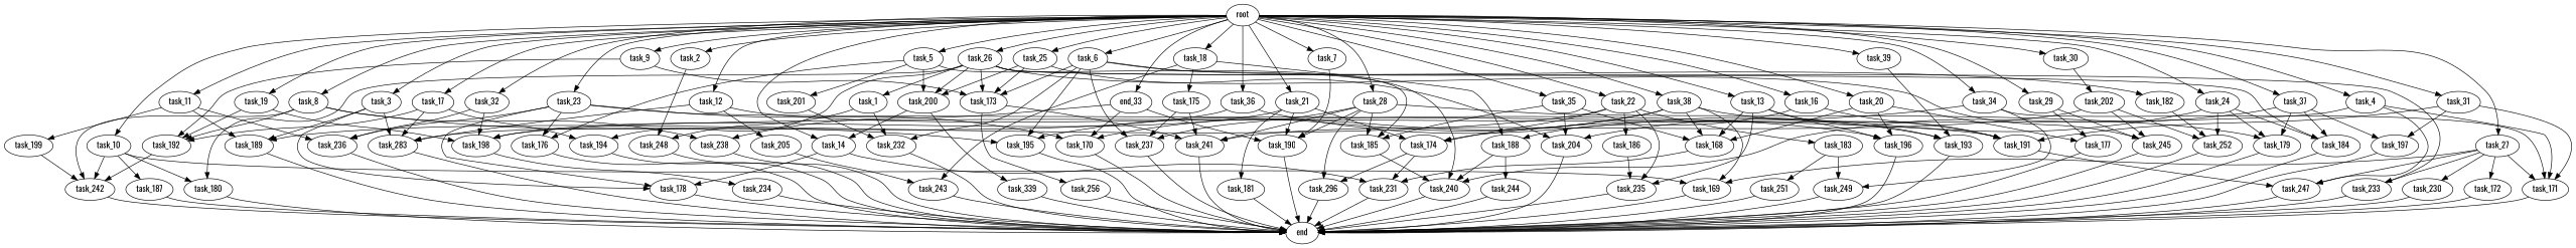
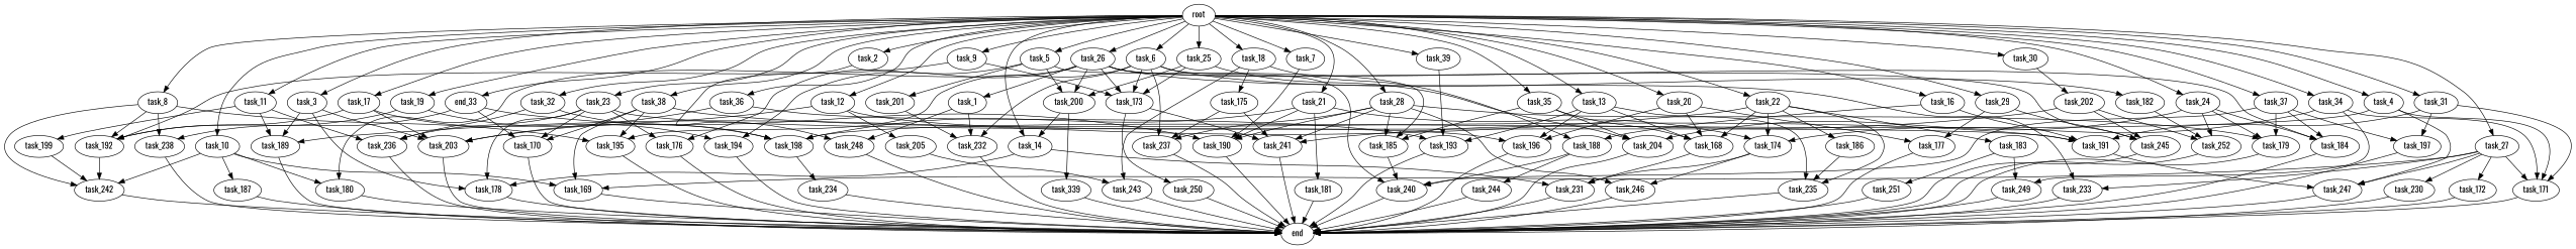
  digraph {
    fontname=Oswald
    node [fontname=Oswald]
    edge [fontname=Oswald]
    root
    task_2
    task_3
    task_4
    task_5
    task_6
    task_7
    task_8
    task_9
    task_10
    task_11
    task_12
    task_13
    task_14
    task_16
    task_17
    task_18
    task_19
    task_20
    task_21
    task_22
    task_23
    task_24
    task_25
    task_26
    task_27
    task_28
    task_29
    task_30
    task_31
    task_32
    n32 [label=end_33]
    task_34
    task_35
    task_36
    task_37
    task_38
    task_39
    task_1
    task_232
    task_248
    task_178
    task_189
-   task_203 [label=task_283]
+   task_203
    task_171
    task_198
    task_247
    task_176
    task_185
    task_200
    task_201
    task_173
    task_182
    task_195
    task_237
    task_240
    task_190
    task_192
    task_238
    task_242
    task_169
    task_180
    task_187
    task_199
    task_236
    task_196
    task_205
    task_168
    task_193
    task_235
    task_231
    task_188
    task_191
    task_194
    task_175
    task_243
    task_177
    task_174
    task_181
    task_183
    task_186
    task_170
    task_179
    task_184
    task_204
    task_252
    task_233
    task_245
    task_172
    task_230
    task_241
-   task_246 [label=task_296]
+   task_246
    task_202
    task_197
    task_249
    end
    task_234
    n98 [label=task_339]
-   task_250 [label=task_256]
+   task_250
    task_244
    task_251
    root -> task_2
    root -> task_3
    root -> task_4
    root -> task_5
    root -> task_6
    root -> task_7
    root -> task_8
    root -> task_9
    root -> task_10
    root -> task_11
    root -> task_12
    root -> task_13
    root -> task_14
    root -> task_16
    root -> task_17
    root -> task_18
    root -> task_19
    root -> task_20
    root -> task_21
    root -> task_22
    root -> task_23
    root -> task_24
    root -> task_25
    root -> task_26
    root -> task_27
    root -> task_28
    root -> task_29
    root -> task_30
    root -> task_31
    root -> task_32
    root -> n32
    root -> task_34
    root -> task_35
    root -> task_36
    root -> task_37
    root -> task_38
    root -> task_39
    task_2 -> task_248
    task_3 -> task_178
    task_3 -> task_189
    task_3 -> task_203
    task_4 -> task_171
    task_4 -> task_198
    task_4 -> task_247
    task_5 -> task_176
    task_5 -> task_185
    task_5 -> task_200
    task_5 -> task_201
    task_6 -> task_232
    task_6 -> task_173
    task_6 -> task_182
    task_6 -> task_195
    task_6 -> task_237
    task_6 -> task_240
    task_7 -> task_190
    task_8 -> task_195
    task_8 -> task_192
    task_8 -> task_238
    task_8 -> task_242
    task_9 -> task_173
    task_9 -> task_192
    task_10 -> task_242
    task_10 -> task_169
    task_10 -> task_180
    task_10 -> task_187
    task_11 -> task_189
    task_11 -> task_199
    task_11 -> task_236
    task_12 -> task_203
    task_12 -> task_196
    task_12 -> task_205
    task_13 -> task_196
    task_13 -> task_168
    task_13 -> task_193
    task_13 -> task_235
    task_14 -> task_178
    task_14 -> task_231
    task_16 -> task_188
    task_16 -> task_191
    task_17 -> task_203
    task_17 -> task_192
    task_17 -> task_194
    task_18 -> task_188
    task_18 -> task_175
    task_18 -> task_243
    task_19 -> task_198
    task_19 -> task_192
    task_20 -> task_196
    task_20 -> task_168
    task_20 -> task_177
    task_21 -> task_198
    task_21 -> task_190
    task_21 -> task_174
    task_21 -> task_181
    task_22 -> task_189
    task_22 -> task_235
    task_22 -> task_174
    task_22 -> task_183
    task_22 -> task_186
    task_23 -> task_178
    task_23 -> task_176
    task_23 -> task_236
    task_23 -> task_191
    task_23 -> task_170
    task_24 -> task_179
    task_24 -> task_184
    task_24 -> task_204
    task_24 -> task_252
    task_25 -> task_200
    task_25 -> task_173
    task_25 -> task_204
    task_26 -> task_1
    task_26 -> task_200
    task_26 -> task_173
    task_26 -> task_180
    task_26 -> task_194
    task_26 -> task_184
    task_26 -> task_233
    task_26 -> task_245
    task_27 -> task_171
    task_27 -> task_247
    task_27 -> task_169
    task_27 -> task_233
    task_27 -> task_172
    task_27 -> task_230
    task_28 -> task_185
    task_28 -> task_237
    task_28 -> task_190
    task_28 -> task_179
    task_28 -> task_241
    task_28 -> task_246
    task_29 -> task_177
    task_29 -> task_245
    task_30 -> task_202
    task_31 -> task_171
    task_31 -> task_191
    task_31 -> task_197
    task_32 -> task_198
    task_32 -> task_236
    n32 -> task_190
    n32 -> task_238
    n32 -> task_170
    task_34 -> task_171
    task_34 -> task_174
    task_34 -> task_249
    task_35 -> task_185
    task_35 -> task_168
    task_35 -> task_204
    task_36 -> task_203
    task_36 -> task_193
    task_37 -> task_240
    task_37 -> task_179
    task_37 -> task_184
    task_37 -> task_197
    task_38 -> task_195
    task_38 -> task_169
-   task_38 -> task_168
+   task_22 -> task_168
    task_38 -> task_191
    task_38 -> task_170
    task_39 -> task_193
    task_1 -> task_232
    task_1 -> task_248
    task_232 -> end
    task_248 -> end
    task_178 -> end
    task_189 -> end
    task_203 -> end
    task_171 -> end
    task_198 -> task_234
    task_247 -> end
    task_176 -> end
    task_185 -> task_240
    task_200 -> task_14
    task_200 -> n98
    task_201 -> task_232
    task_173 -> task_241
    task_173 -> task_250
    task_182 -> task_252
    task_195 -> end
    task_237 -> end
    task_240 -> end
    task_190 -> end
    task_192 -> task_242
    task_238 -> end
    task_242 -> end
    task_169 -> end
    task_180 -> end
    task_187 -> end
    task_199 -> task_242
    task_236 -> end
    task_196 -> end
    task_205 -> task_243
    task_168 -> task_231
    task_193 -> end
    task_235 -> end
    task_231 -> end
    task_188 -> task_240
    task_188 -> task_244
    task_191 -> task_247
    task_194 -> end
    task_175 -> task_237
    task_175 -> task_241
    task_243 -> end
    task_177 -> end
    task_174 -> task_231
    task_174 -> task_246
    task_181 -> end
    task_183 -> task_249
    task_183 -> task_251
    task_186 -> task_235
    task_170 -> end
    task_179 -> end
    task_184 -> end
    task_204 -> end
    task_252 -> end
    task_233 -> end
    task_245 -> end
    task_172 -> end
    task_230 -> end
    task_241 -> end
    task_246 -> end
    task_202 -> task_252
    task_202 -> task_245
    task_202 -> task_241
    task_197 -> end
    task_249 -> end
    task_234 -> end
    n98 -> end
    task_250 -> end
    task_244 -> end
    task_251 -> end
  }
